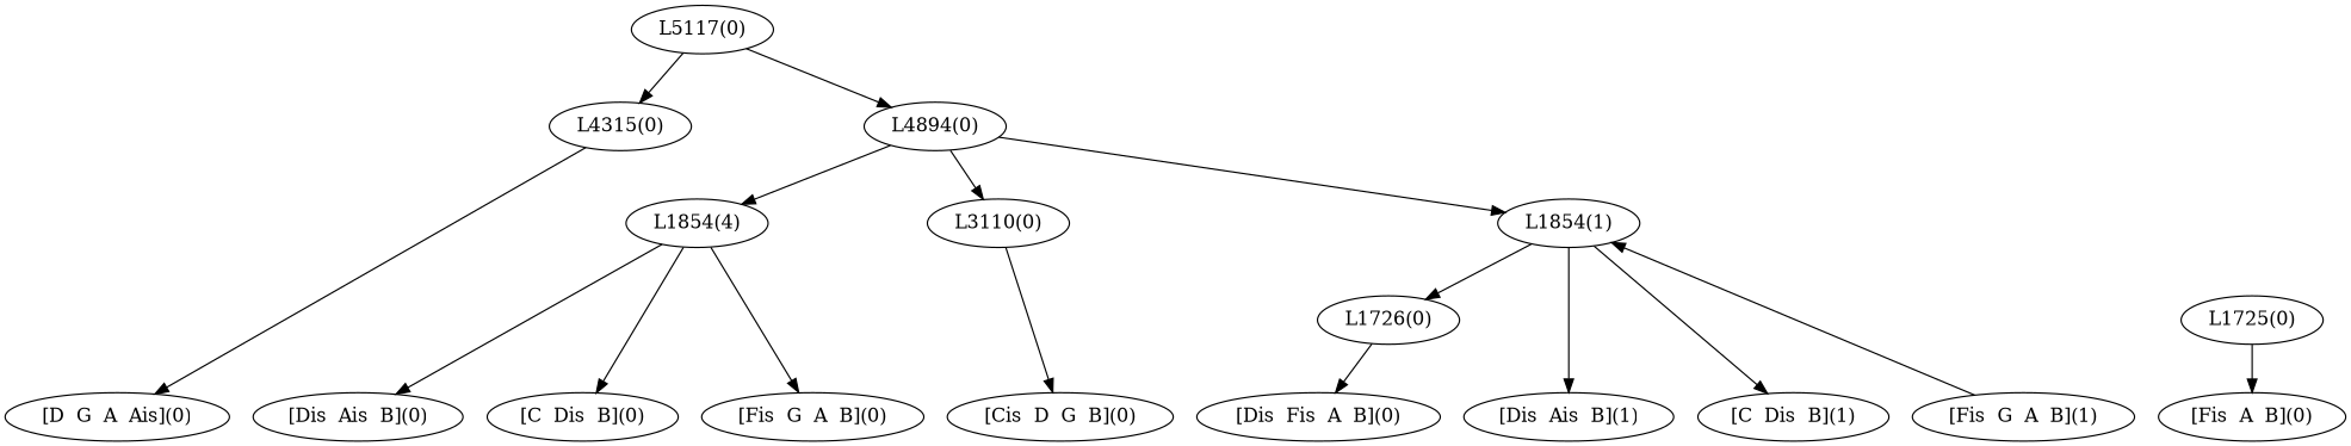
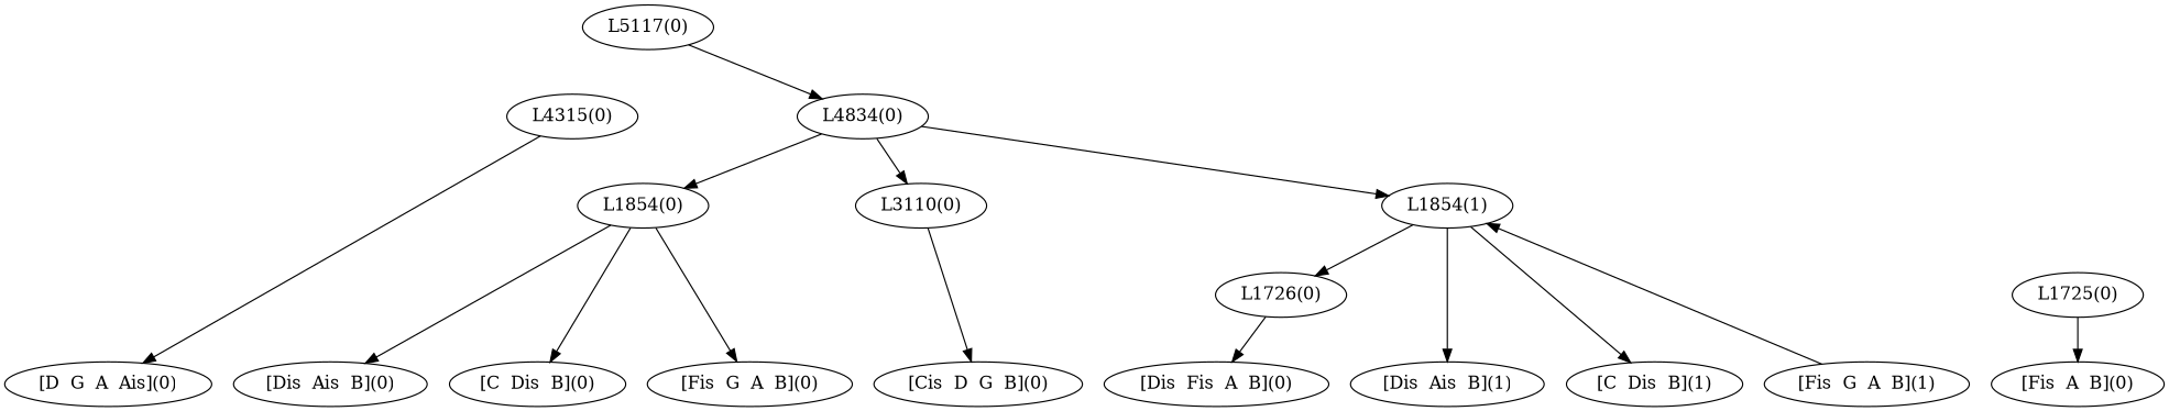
  digraph {
    "L5117(0)"
    "L4315(0)"
-   "L4834(0)" [label="L4894(0)"]
-   "L1854(0)" [label="L1854(4)"]
+   "L4834(0)"
+   "L1854(0)"
    "L3110(0)"
    "L1854(1)"
    "L1725(0)"
    "L1726(0)"
    "[D  G  A  Ais](0)"
    "[Fis  A  B](0)"
    "[Dis  Ais  B](0)"
    "[C  Dis  B](0)"
    "[Fis  G  A  B](0)"
    "[Cis  D  G  B](0)"
    "[Dis  Fis  A  B](0)"
    "[Dis  Ais  B](1)"
    "[C  Dis  B](1)"
    "[Fis  G  A  B](1)"
    subgraph sub_1 {
      rank=min
      "L5117(0)"
    }
    subgraph sub_2 {
      rank=same
      "L4315(0)"
      "L4834(0)"
    }
    subgraph sub_3 {
      rank=same
      "L1854(0)"
      "L3110(0)"
      "L1854(1)"
    }
    subgraph sub_4 {
      rank=same
      "L1725(0)"
      "L1726(0)"
    }
    subgraph sub_5 {
      rank=max
      "[D  G  A  Ais](0)"
      "[Fis  A  B](0)"
      "[Dis  Ais  B](0)"
      "[C  Dis  B](0)"
      "[Fis  G  A  B](0)"
      "[Cis  D  G  B](0)"
      "[Dis  Fis  A  B](0)"
      "[Dis  Ais  B](1)"
      "[C  Dis  B](1)"
      "[Fis  G  A  B](1)"
    }
-   "L5117(0)" -> "L4315(0)"
    "L5117(0)" -> "L4834(0)"
    "L4315(0)" -> "[D  G  A  Ais](0)"
    "L4834(0)" -> "L1854(0)"
    "L4834(0)" -> "L3110(0)"
    "L4834(0)" -> "L1854(1)"
    "L1854(0)" -> "[Dis  Ais  B](0)"
    "L1854(0)" -> "[C  Dis  B](0)"
    "L1854(0)" -> "[Fis  G  A  B](0)"
    "L3110(0)" -> "[Cis  D  G  B](0)"
    "L1854(1)" -> "L1726(0)"
    "L1854(1)" -> "[Dis  Ais  B](1)"
    "L1854(1)" -> "[C  Dis  B](1)"
    "L1725(0)" -> "[Fis  A  B](0)"
    "L1726(0)" -> "[Dis  Fis  A  B](0)"
    "[Fis  G  A  B](1)" -> "L1854(1)"
  }
